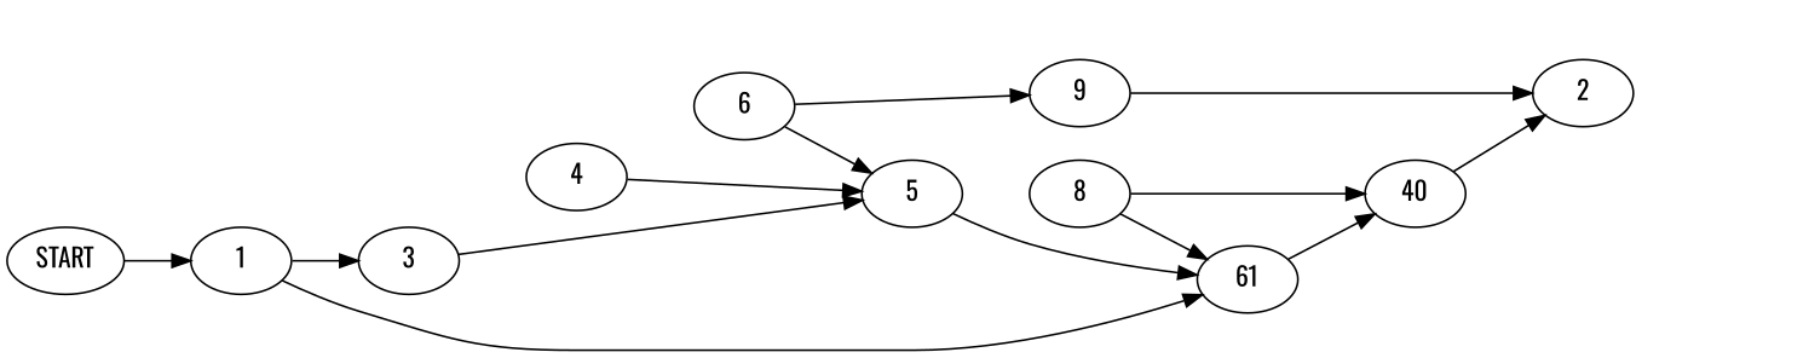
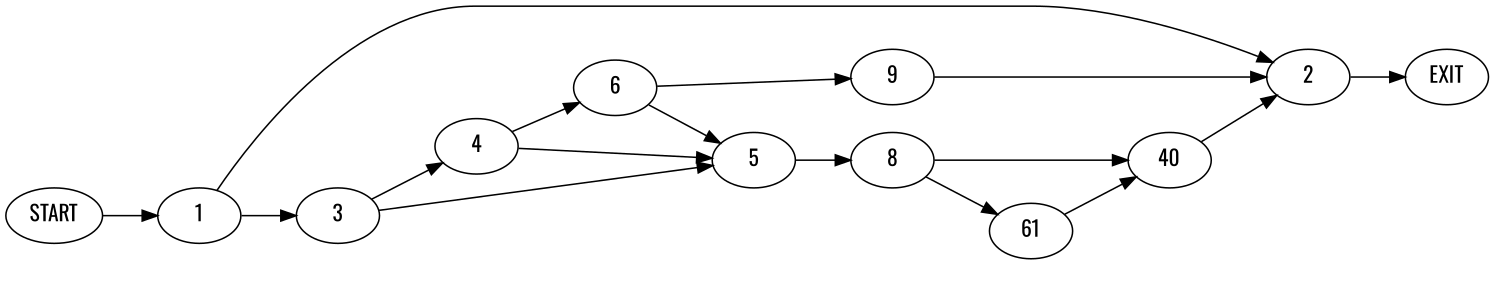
  digraph {
    fontname=Oswald
    rankdir=LR
    node [fontname=Oswald]
    edge [fontname=Oswald]
    n1 [label=START]
    1
    2
    3
+   n5 [label=EXIT]
    4
    5
    6
    8
    9
    n11 [label=40]
    n12 [label=61]
    n1 -> 1
-   1 -> n12
+   1 -> 2
    1 -> 3
+   2 -> n5
+   3 -> 4
    3 -> 5
    4 -> 5
-   5 -> n12
+   4 -> 6
+   5 -> 8
    6 -> 5
    6 -> 9
    8 -> n11
    8 -> n12
    9 -> 2
    n11 -> 2
    n12 -> n11
  }
